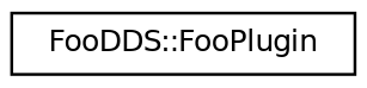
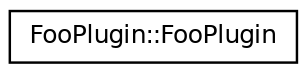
  digraph {
    rankdir=LR
-   n1 [color=black fillcolor=white fontname=Helvetica fontsize=10 height=0.2 label="FooDDS::FooPlugin" shape=record style=filled width=0.4]
+   n1 [color=black fillcolor=white fontname=Helvetica fontsize=10 height=0.2 label="FooPlugin::FooPlugin" shape=record style=filled width=0.4]
  }
